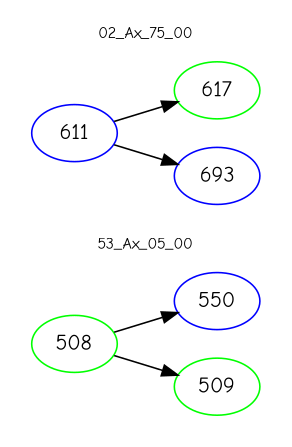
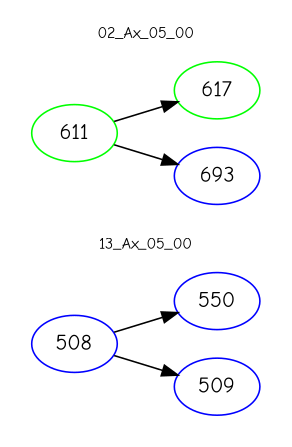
  digraph {
    fontname="Comic Neue"
    rankdir=LR
    node [color=green fontname="Comic Neue"]
    edge [color=black fontname="Comic Neue"]
-   n1 [label=508]
-   n2 [label=509]
+   n1 [color=blue label=508]
+   n2 [color=blue label=509]
    n3 [color=blue label=550]
-   n4 [color=blue label=611]
+   n4 [label=611]
    n5 [color=blue label=693]
    n6 [label=617]
    subgraph cluster_1 {
      color=white
      fontsize=10
-     label="53_Ax_05_00"
+     label="13_Ax_05_00"
      n1
      n2
      n3
    }
    subgraph cluster_2 {
      color=white
      fontsize=10
-     label="02_Ax_75_00"
+     label="02_Ax_05_00"
      n4
      n5
      n6
    }
    n1 -> n2
    n1 -> n3
    n4 -> n5
    n4 -> n6
  }
